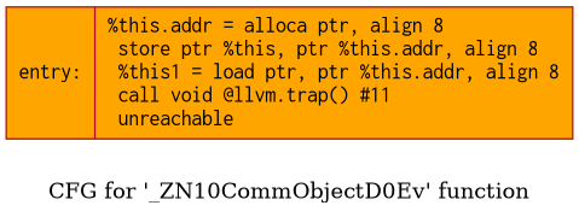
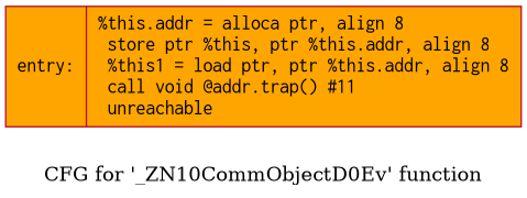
  digraph {
    label="CFG for '_ZN10CommObjectD0Ev' function"
    rankdir=LR
-   n1 [color="#b70d28ff" fillcolor=orange fontname=Courier label="{entry:\l|  %this.addr = alloca ptr, align 8\l  store ptr %this, ptr %this.addr, align 8\l  %this1 = load ptr, ptr %this.addr, align 8\l  call void @llvm.trap() #11\l  unreachable\l}" shape=record style=filled]
+   n1 [color="#b70d28ff" fillcolor=orange fontname=Courier label="{entry:\l|  %this.addr = alloca ptr, align 8\l  store ptr %this, ptr %this.addr, align 8\l  %this1 = load ptr, ptr %this.addr, align 8\l  call void @addr.trap() #11\l  unreachable\l}" shape=record style=filled]
  }
